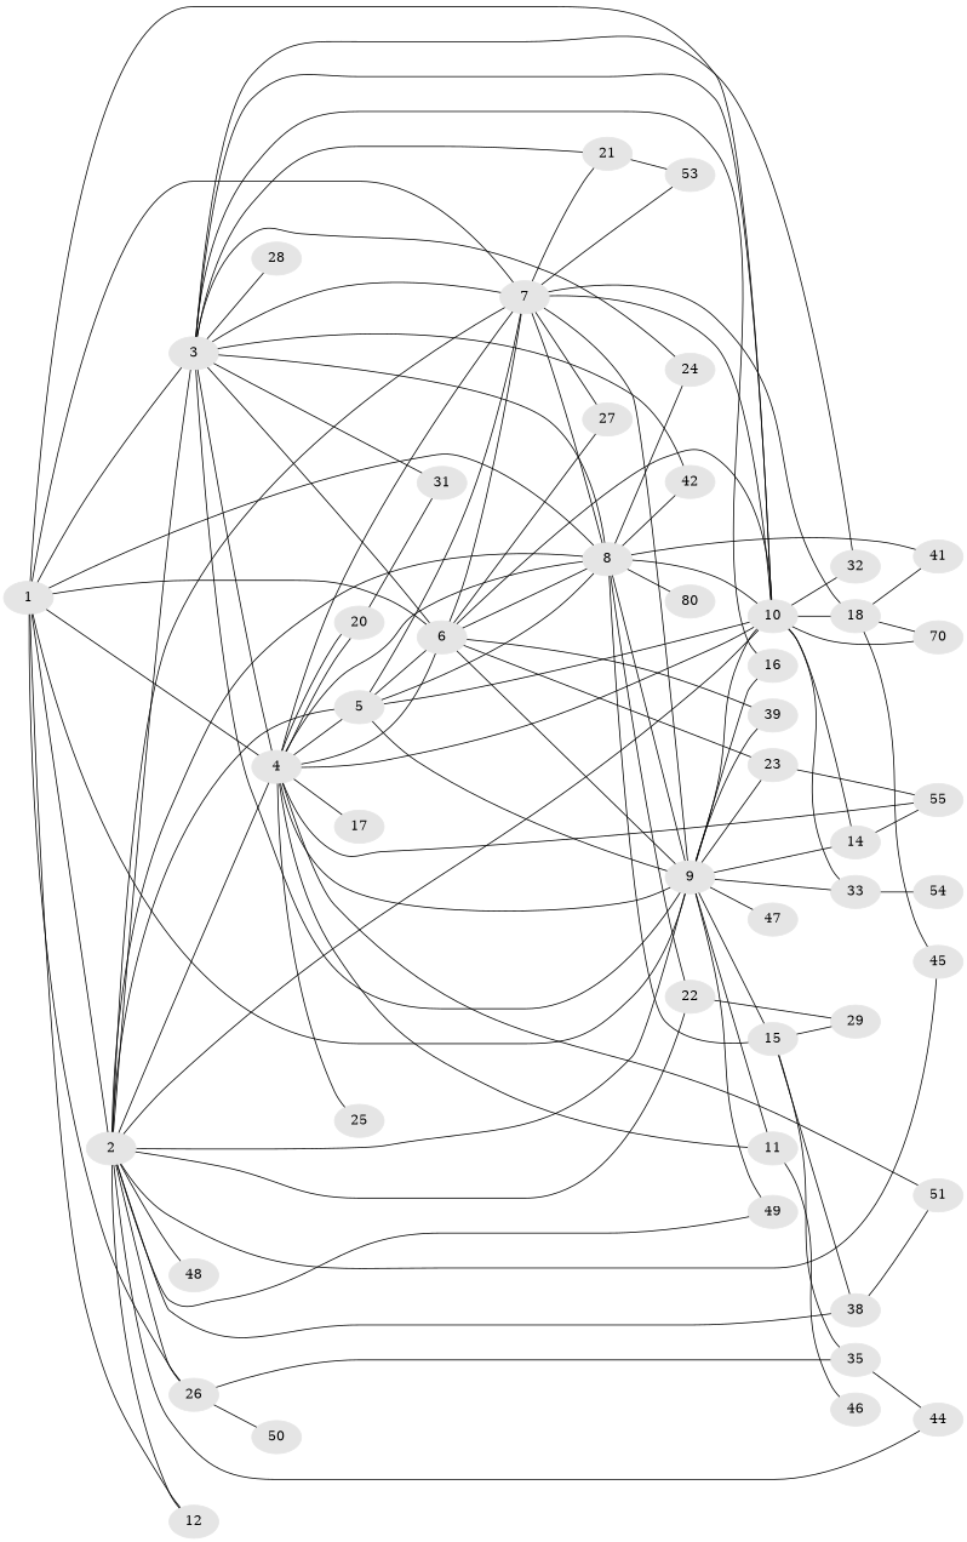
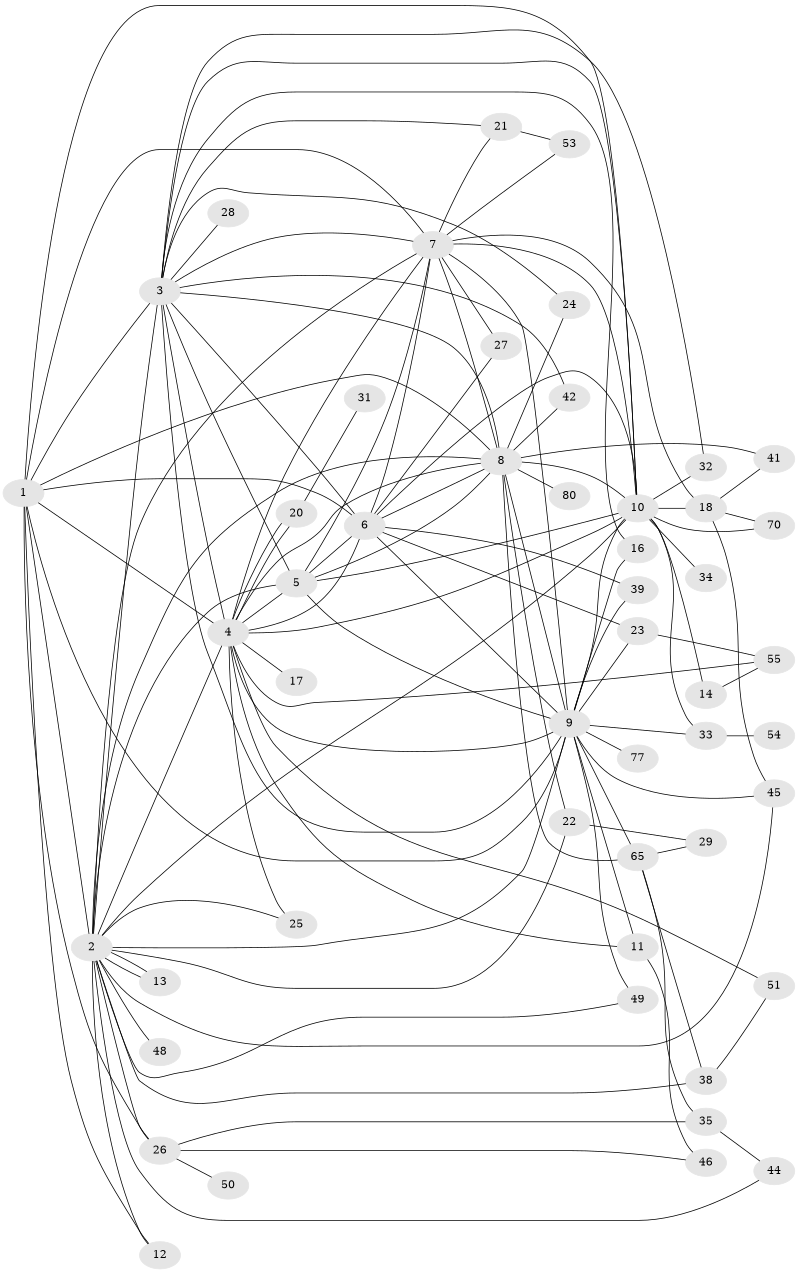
  graph {
    rankdir=LR
    node [color=gray90 style=filled]
    1
    2
    3
    4
    6
    7
    8
    9
    10
    12
    26
    5
+   13
    22
    25
    38
    44
    45
    48
    49
    16
    21
    24
    28
    32
    42
    11
    17
    20
    51
    55
    23
    27
    39
    18
    53
-   15
+   15 [label=65]
    n38 [label=80]
    41
    14
    33
-   47
+   47 [label=77]
+   34
    n44 [label=70]
    46
    35
    50
    29
    31
    54
    1 -- 2
    1 -- 3
    1 -- 4
    1 -- 6
    1 -- 7
    1 -- 8
    1 -- 9
    1 -- 10
    1 -- 12
    1 -- 26
    2 -- 3
    2 -- 4
    2 -- 7
    2 -- 8
    2 -- 9
    2 -- 10
    2 -- 12
    2 -- 26
    2 -- 5
+   2 -- 13
+   2 -- 13
    2 -- 22
+   2 -- 25
    2 -- 38
    2 -- 44
    2 -- 45
    2 -- 48
    2 -- 49
    3 -- 4
    3 -- 6
    3 -- 7
    3 -- 8
    3 -- 9
    3 -- 10
-   3 -- 31
+   3 -- 5
    3 -- 16
    3 -- 21
    3 -- 24
    3 -- 28
    3 -- 32
    3 -- 42
    4 -- 6
    4 -- 7
    4 -- 8
    4 -- 9
    4 -- 10
    4 -- 5
    4 -- 25
    4 -- 11
    4 -- 17
    4 -- 20
    4 -- 20
    4 -- 51
    4 -- 55
    6 -- 7
    6 -- 8
    6 -- 9
    6 -- 10
    6 -- 23
    6 -- 27
    6 -- 39
    7 -- 8
    7 -- 9
    7 -- 10
    7 -- 21
    7 -- 27
    7 -- 18
    7 -- 53
    8 -- 9
    8 -- 10
    8 -- 22
    8 -- 24
    8 -- 42
    8 -- 15
    8 -- n38
    8 -- 41
    9 -- 10
    9 -- 49
    9 -- 16
    9 -- 11
    9 -- 23
    9 -- 39
    9 -- 15
-   9 -- 14
+   9 -- 45
    9 -- 33
    9 -- 47
    10 -- 32
    10 -- 18
    10 -- 14
    10 -- 33
+   10 -- 34
    10 -- n44
+   26 -- 46
    26 -- 35
    26 -- 50
    5 -- 6
    5 -- 7
    5 -- 8
    5 -- 9
    5 -- 10
    22 -- 29
    38 -- 51
    21 -- 53
    11 -- 46
    20 -- 31
    23 -- 55
    18 -- 45
    18 -- 41
    18 -- n44
    15 -- 38
    15 -- 35
    15 -- 29
    14 -- 55
    33 -- 54
    35 -- 44
  }
